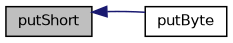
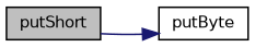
  digraph {
    rankdir=LR
    node [color=black fontname=Helvetica fontsize=10 shape=record style=filled]
    n1 [fillcolor=grey75 fontcolor=black height=0.2 label=putShort width=0.4]
    n2 [fillcolor=white height=0.2 label=putByte width=0.4]
-   n2 -> n1 [color=midnightblue fontname=Helvetica fontsize=10 labelfontname=Helvetica labelfontsize=10 style=solid]
+   n1 -> n2 [color=midnightblue fontname=Helvetica fontsize=10 labelfontname=Helvetica labelfontsize=10 style=solid]
  }
